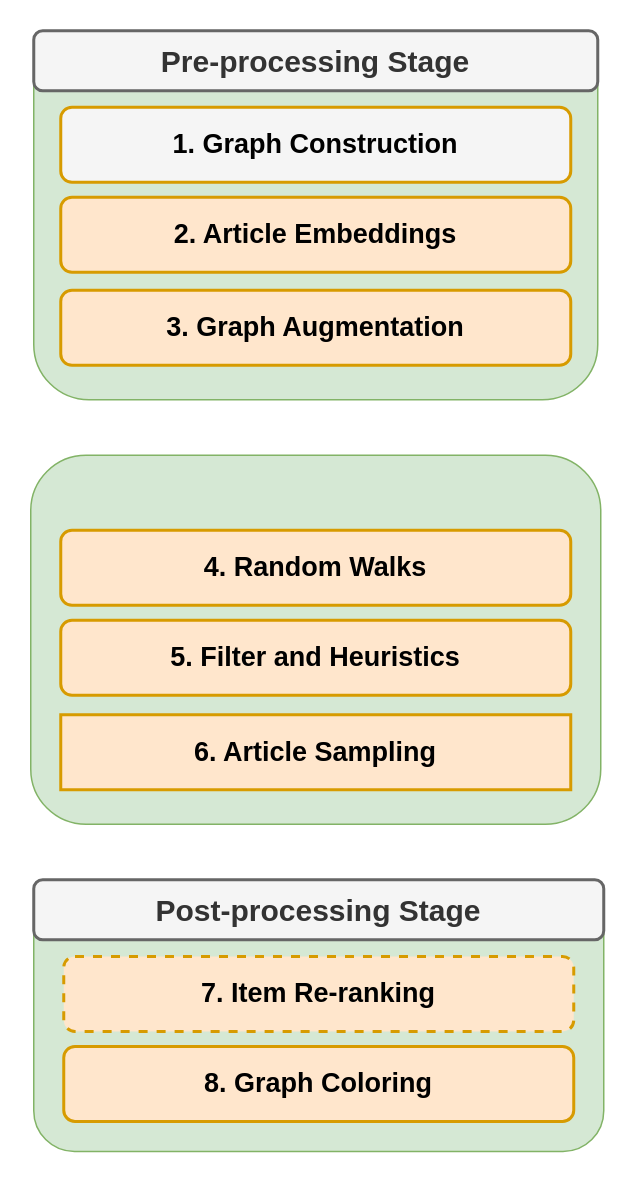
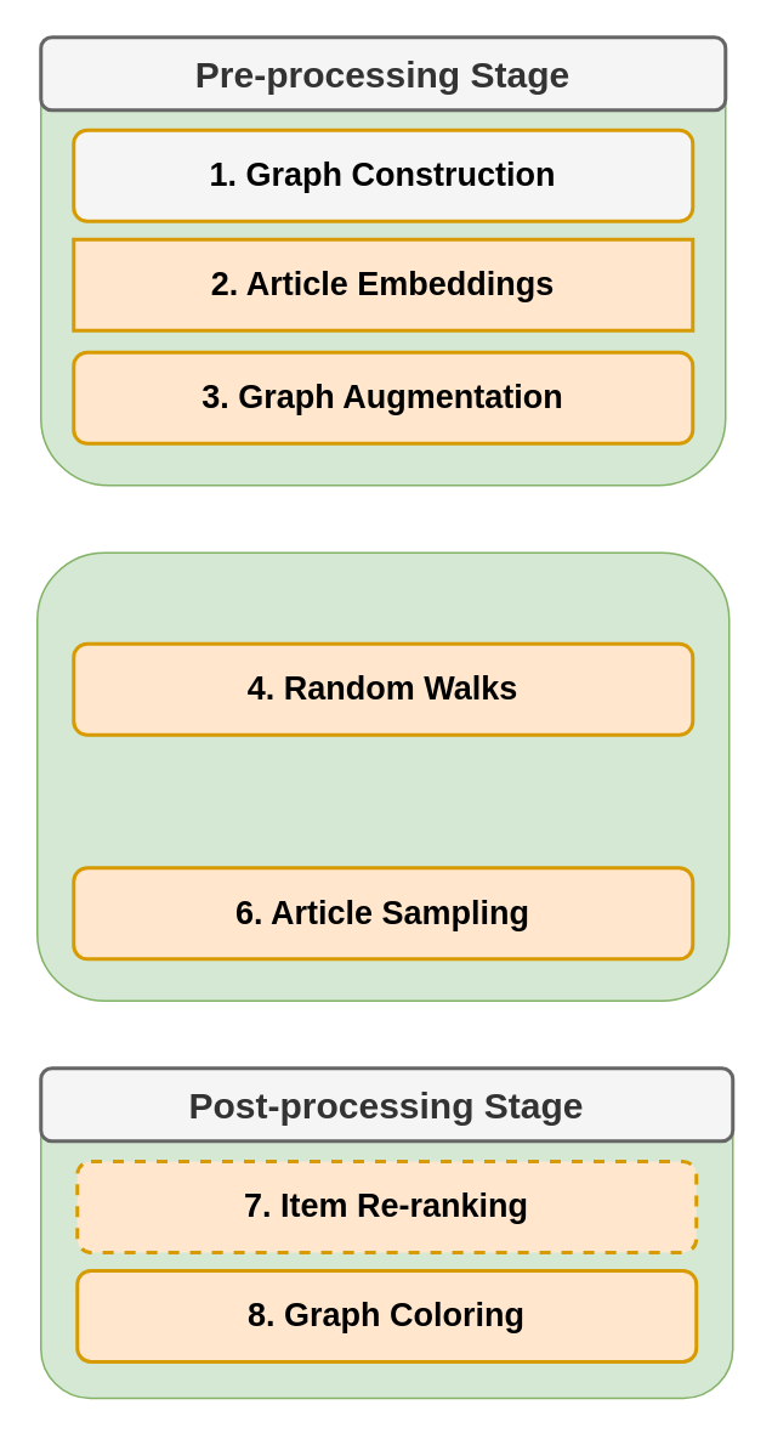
  <mxCell id="0" />
  <mxCell id="1" parent="0" />
  <mxCell id="2" value="" style="rounded=1;whiteSpace=wrap;html=1;fillColor=#d5e8d4;strokeColor=#82b366;" parent="1" vertex="1"><mxGeometry x="22" y="20" width="376" height="246" as="geometry" /></mxCell>
  <mxCell id="3" value="&lt;font style=&quot;font-size: 18px;&quot;&gt;&lt;b style=&quot;&quot;&gt;1. Graph Construction&lt;/b&gt;&lt;/font&gt;" style="rounded=1;whiteSpace=wrap;html=1;fillColor=#f5f5f5;strokeColor=#d79b00;strokeWidth=2;" parent="1" vertex="1"><mxGeometry x="40" y="71" width="340" height="50" as="geometry" /></mxCell>
  <mxCell id="4" value="&lt;b&gt;&lt;font style=&quot;font-size: 20px;&quot;&gt;Pre-processing Stage&lt;/font&gt;&lt;/b&gt;" style="rounded=1;whiteSpace=wrap;html=1;fillColor=#f5f5f5;strokeColor=#666666;fontColor=#333333;strokeWidth=2;" parent="1" vertex="1"><mxGeometry x="22" y="20" width="376" height="40" as="geometry" /></mxCell>
- <mxCell id="5" value="&lt;font style=&quot;font-size: 18px;&quot;&gt;&lt;b style=&quot;&quot;&gt;2. Article Embeddings&lt;/b&gt;&lt;/font&gt;" style="rounded=1;whiteSpace=wrap;html=1;fillColor=#ffe6cc;strokeColor=#d79b00;strokeWidth=2;" parent="1" vertex="1"><mxGeometry x="40" y="131" width="340" height="50" as="geometry" /></mxCell>
+ <mxCell id="5" value="&lt;font style=&quot;font-size: 18px;&quot;&gt;&lt;b style=&quot;&quot;&gt;2. Article Embeddings&lt;/b&gt;&lt;/font&gt;" style="whiteSpace=wrap;html=1;fillColor=#ffe6cc;strokeColor=#d79b00;strokeWidth=2;rounded=0;" parent="1" vertex="1"><mxGeometry x="40" y="131" width="340" height="50" as="geometry" /></mxCell>
  <mxCell id="6" value="" style="rounded=1;whiteSpace=wrap;html=1;fillColor=#d5e8d4;strokeColor=#82b366;container=0;" parent="1" vertex="1"><mxGeometry x="20" y="303" width="380" height="246" as="geometry" /></mxCell>
  <mxCell id="7" value="&lt;b&gt;&lt;font style=&quot;font-size: 18px;&quot;&gt;4. Random Walks&lt;/font&gt;&lt;/b&gt;" style="rounded=1;whiteSpace=wrap;html=1;fillColor=#ffe6cc;strokeColor=#d79b00;strokeWidth=2;container=0;" parent="1" vertex="1"><mxGeometry x="40" y="353" width="340" height="50" as="geometry" /></mxCell>
- <mxCell id="8" value="&lt;b&gt;&lt;font&gt;&lt;font style=&quot;font-size: 18px;&quot;&gt;5. Filter and Heuristics&lt;/font&gt;&lt;/font&gt;&lt;/b&gt;" style="rounded=1;whiteSpace=wrap;html=1;fillColor=#ffe6cc;strokeColor=#d79b00;strokeWidth=2;container=0;" parent="1" vertex="1"><mxGeometry x="40" y="413" width="340" height="50" as="geometry" /></mxCell>
  <mxCell id="9" value="" style="rounded=1;whiteSpace=wrap;html=1;fillColor=#d5e8d4;strokeColor=#82b366;container=0;" parent="1" vertex="1"><mxGeometry x="22" y="586" width="380" height="181.11" as="geometry" /></mxCell>
  <mxCell id="10" value="&lt;b&gt;&lt;font style=&quot;font-size: 20px;&quot;&gt;Post-processing Stage&lt;/font&gt;&lt;/b&gt;" style="rounded=1;whiteSpace=wrap;html=1;fillColor=#f5f5f5;strokeColor=#666666;fontColor=#333333;strokeWidth=2;container=0;" parent="1" vertex="1"><mxGeometry x="22" y="586" width="380" height="40" as="geometry" /></mxCell>
  <mxCell id="11" value="&lt;b&gt;&lt;font style=&quot;font-size: 18px;&quot;&gt;7. Item Re-ranking&lt;/font&gt;&lt;/b&gt;" style="rounded=1;whiteSpace=wrap;html=1;fillColor=#ffe6cc;strokeColor=#d79b00;strokeWidth=2;container=0;dashed=1;" parent="1" vertex="1"><mxGeometry x="42" y="637.11" width="340" height="50" as="geometry" /></mxCell>
  <mxCell id="12" value="&lt;b&gt;&lt;font style=&quot;font-size: 18px;&quot;&gt;8. Graph Coloring&lt;/font&gt;&lt;/b&gt;" style="rounded=1;whiteSpace=wrap;html=1;fillColor=#ffe6cc;strokeColor=#d79b00;strokeWidth=2;container=0;" parent="1" vertex="1"><mxGeometry x="42" y="697.11" width="340" height="50" as="geometry" /></mxCell>
  <mxCell id="13" value="&lt;font style=&quot;font-size: 18px;&quot;&gt;&lt;b style=&quot;&quot;&gt;3. Graph Augmentation&lt;/b&gt;&lt;/font&gt;" style="rounded=1;whiteSpace=wrap;html=1;fillColor=#ffe6cc;strokeColor=#d79b00;strokeWidth=2;" vertex="1" parent="1"><mxGeometry x="40" y="193" width="340" height="50" as="geometry" /></mxCell>
- <mxCell id="14" value="&lt;font style=&quot;font-size: 18px;&quot;&gt;&lt;b style=&quot;&quot;&gt;6. Article Sampling&lt;/b&gt;&lt;/font&gt;" style="whiteSpace=wrap;html=1;fillColor=#ffe6cc;strokeColor=#d79b00;strokeWidth=2;rounded=0;" vertex="1" parent="1"><mxGeometry x="40" y="476" width="340" height="50" as="geometry" /></mxCell>
+ <mxCell id="14" value="&lt;font style=&quot;font-size: 18px;&quot;&gt;&lt;b style=&quot;&quot;&gt;6. Article Sampling&lt;/b&gt;&lt;/font&gt;" style="rounded=1;whiteSpace=wrap;html=1;fillColor=#ffe6cc;strokeColor=#d79b00;strokeWidth=2;" vertex="1" parent="1"><mxGeometry x="40" y="476" width="340" height="50" as="geometry" /></mxCell>
